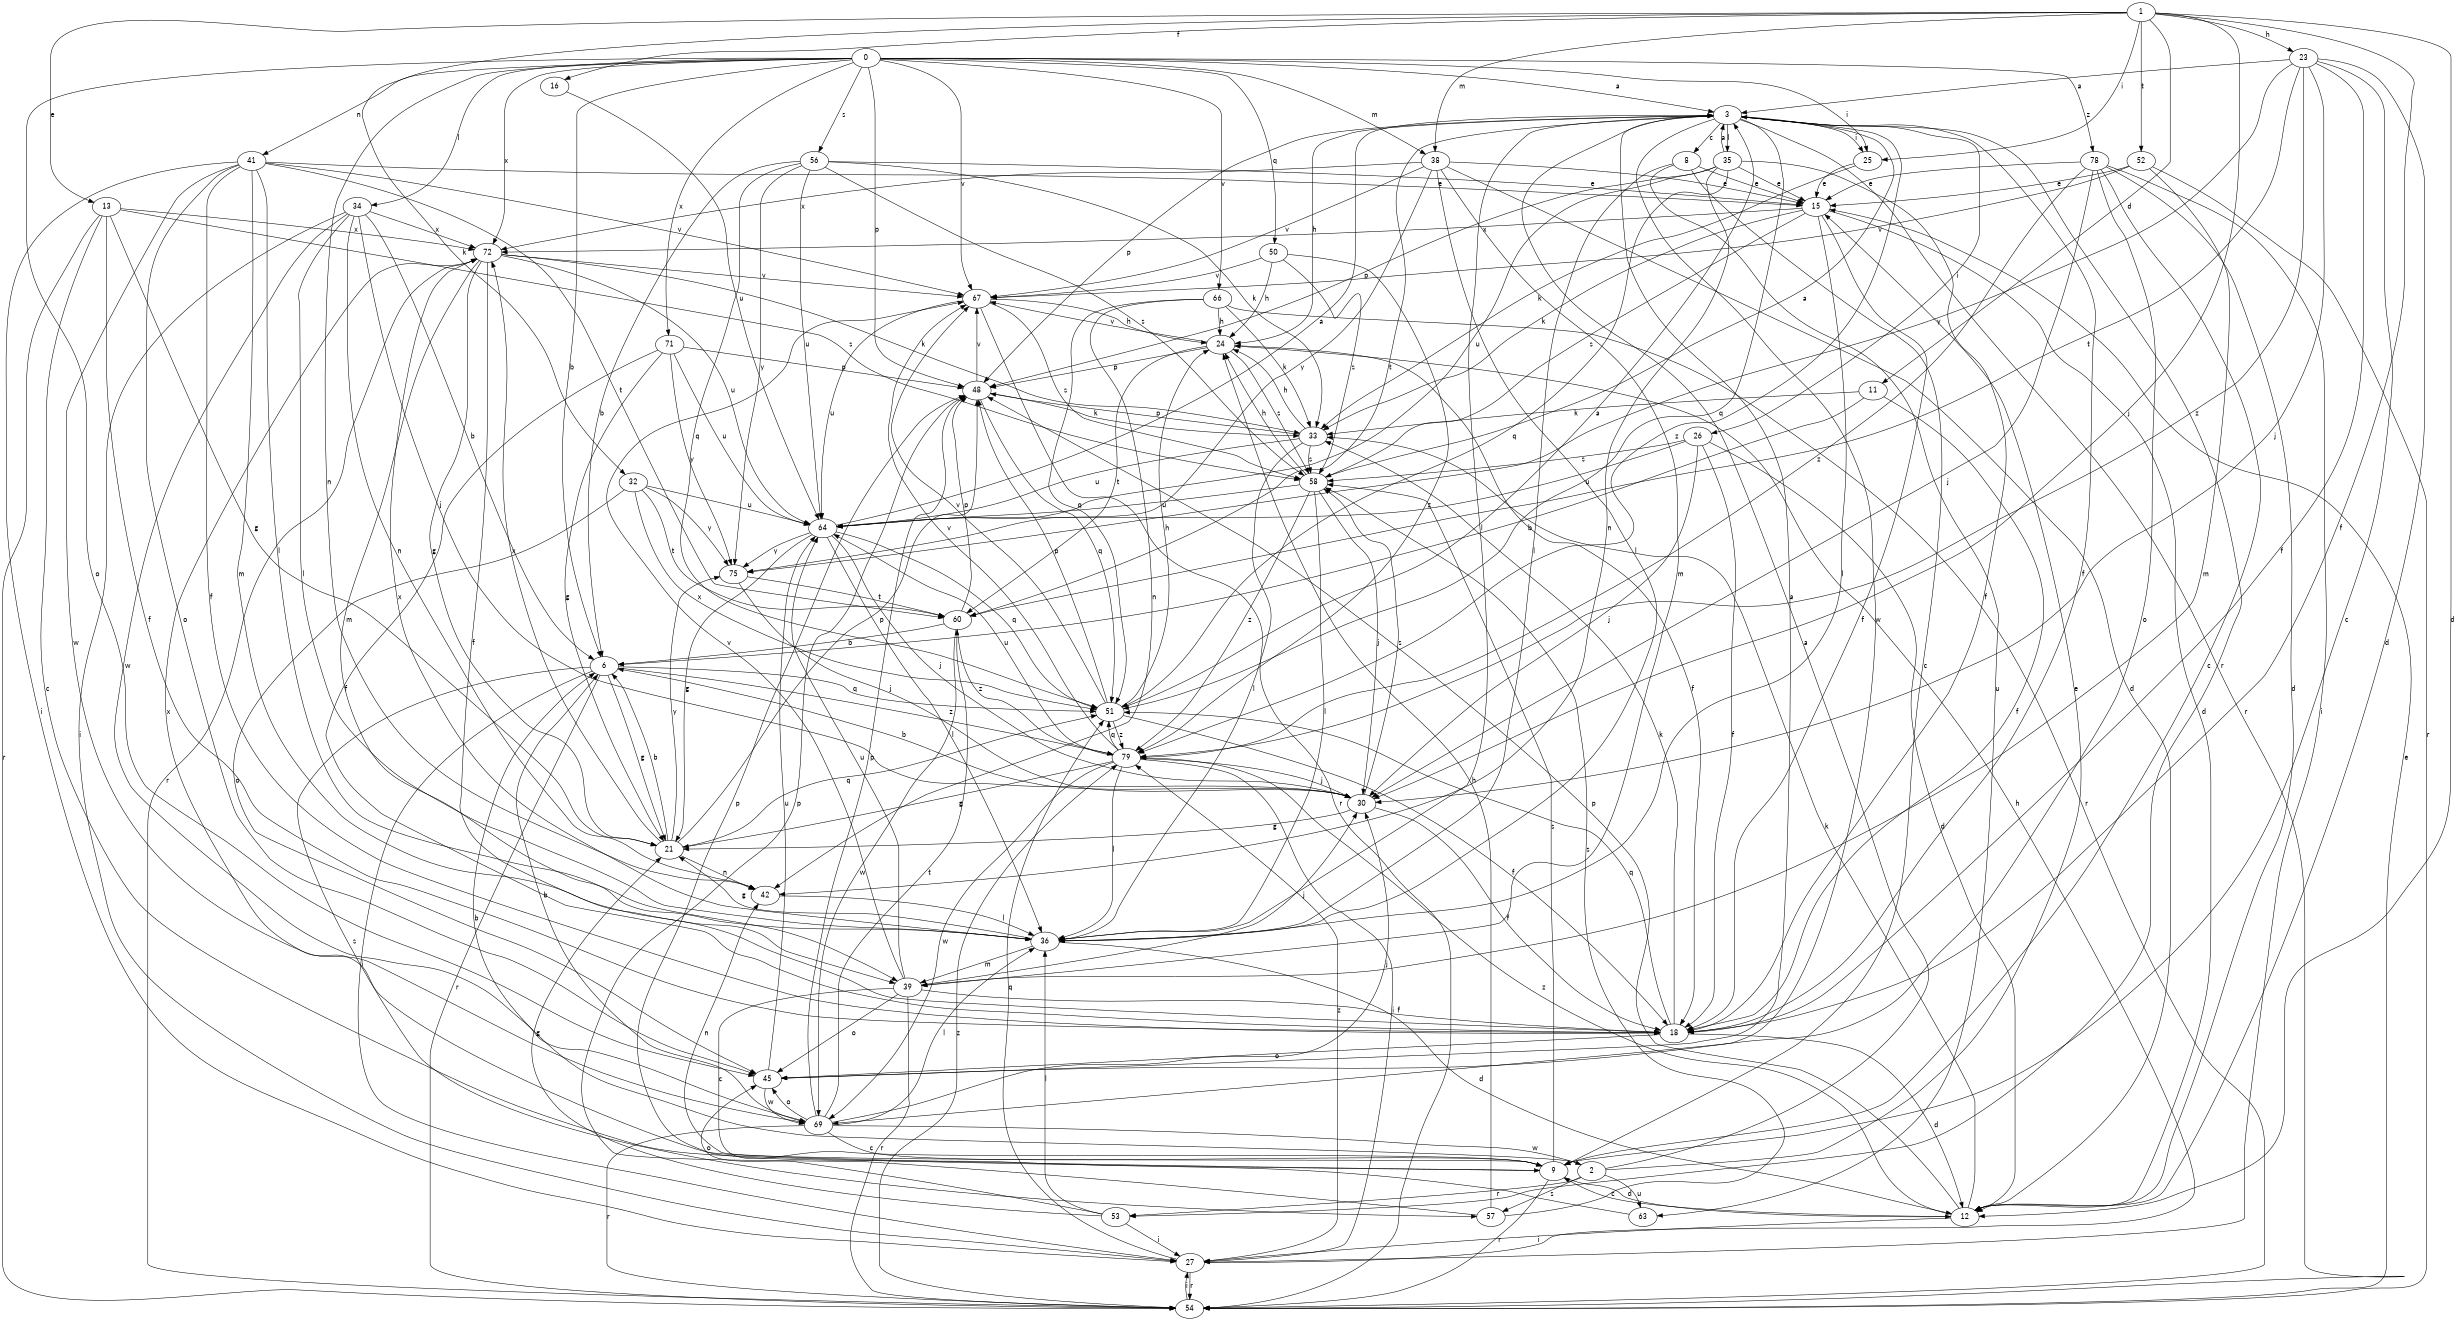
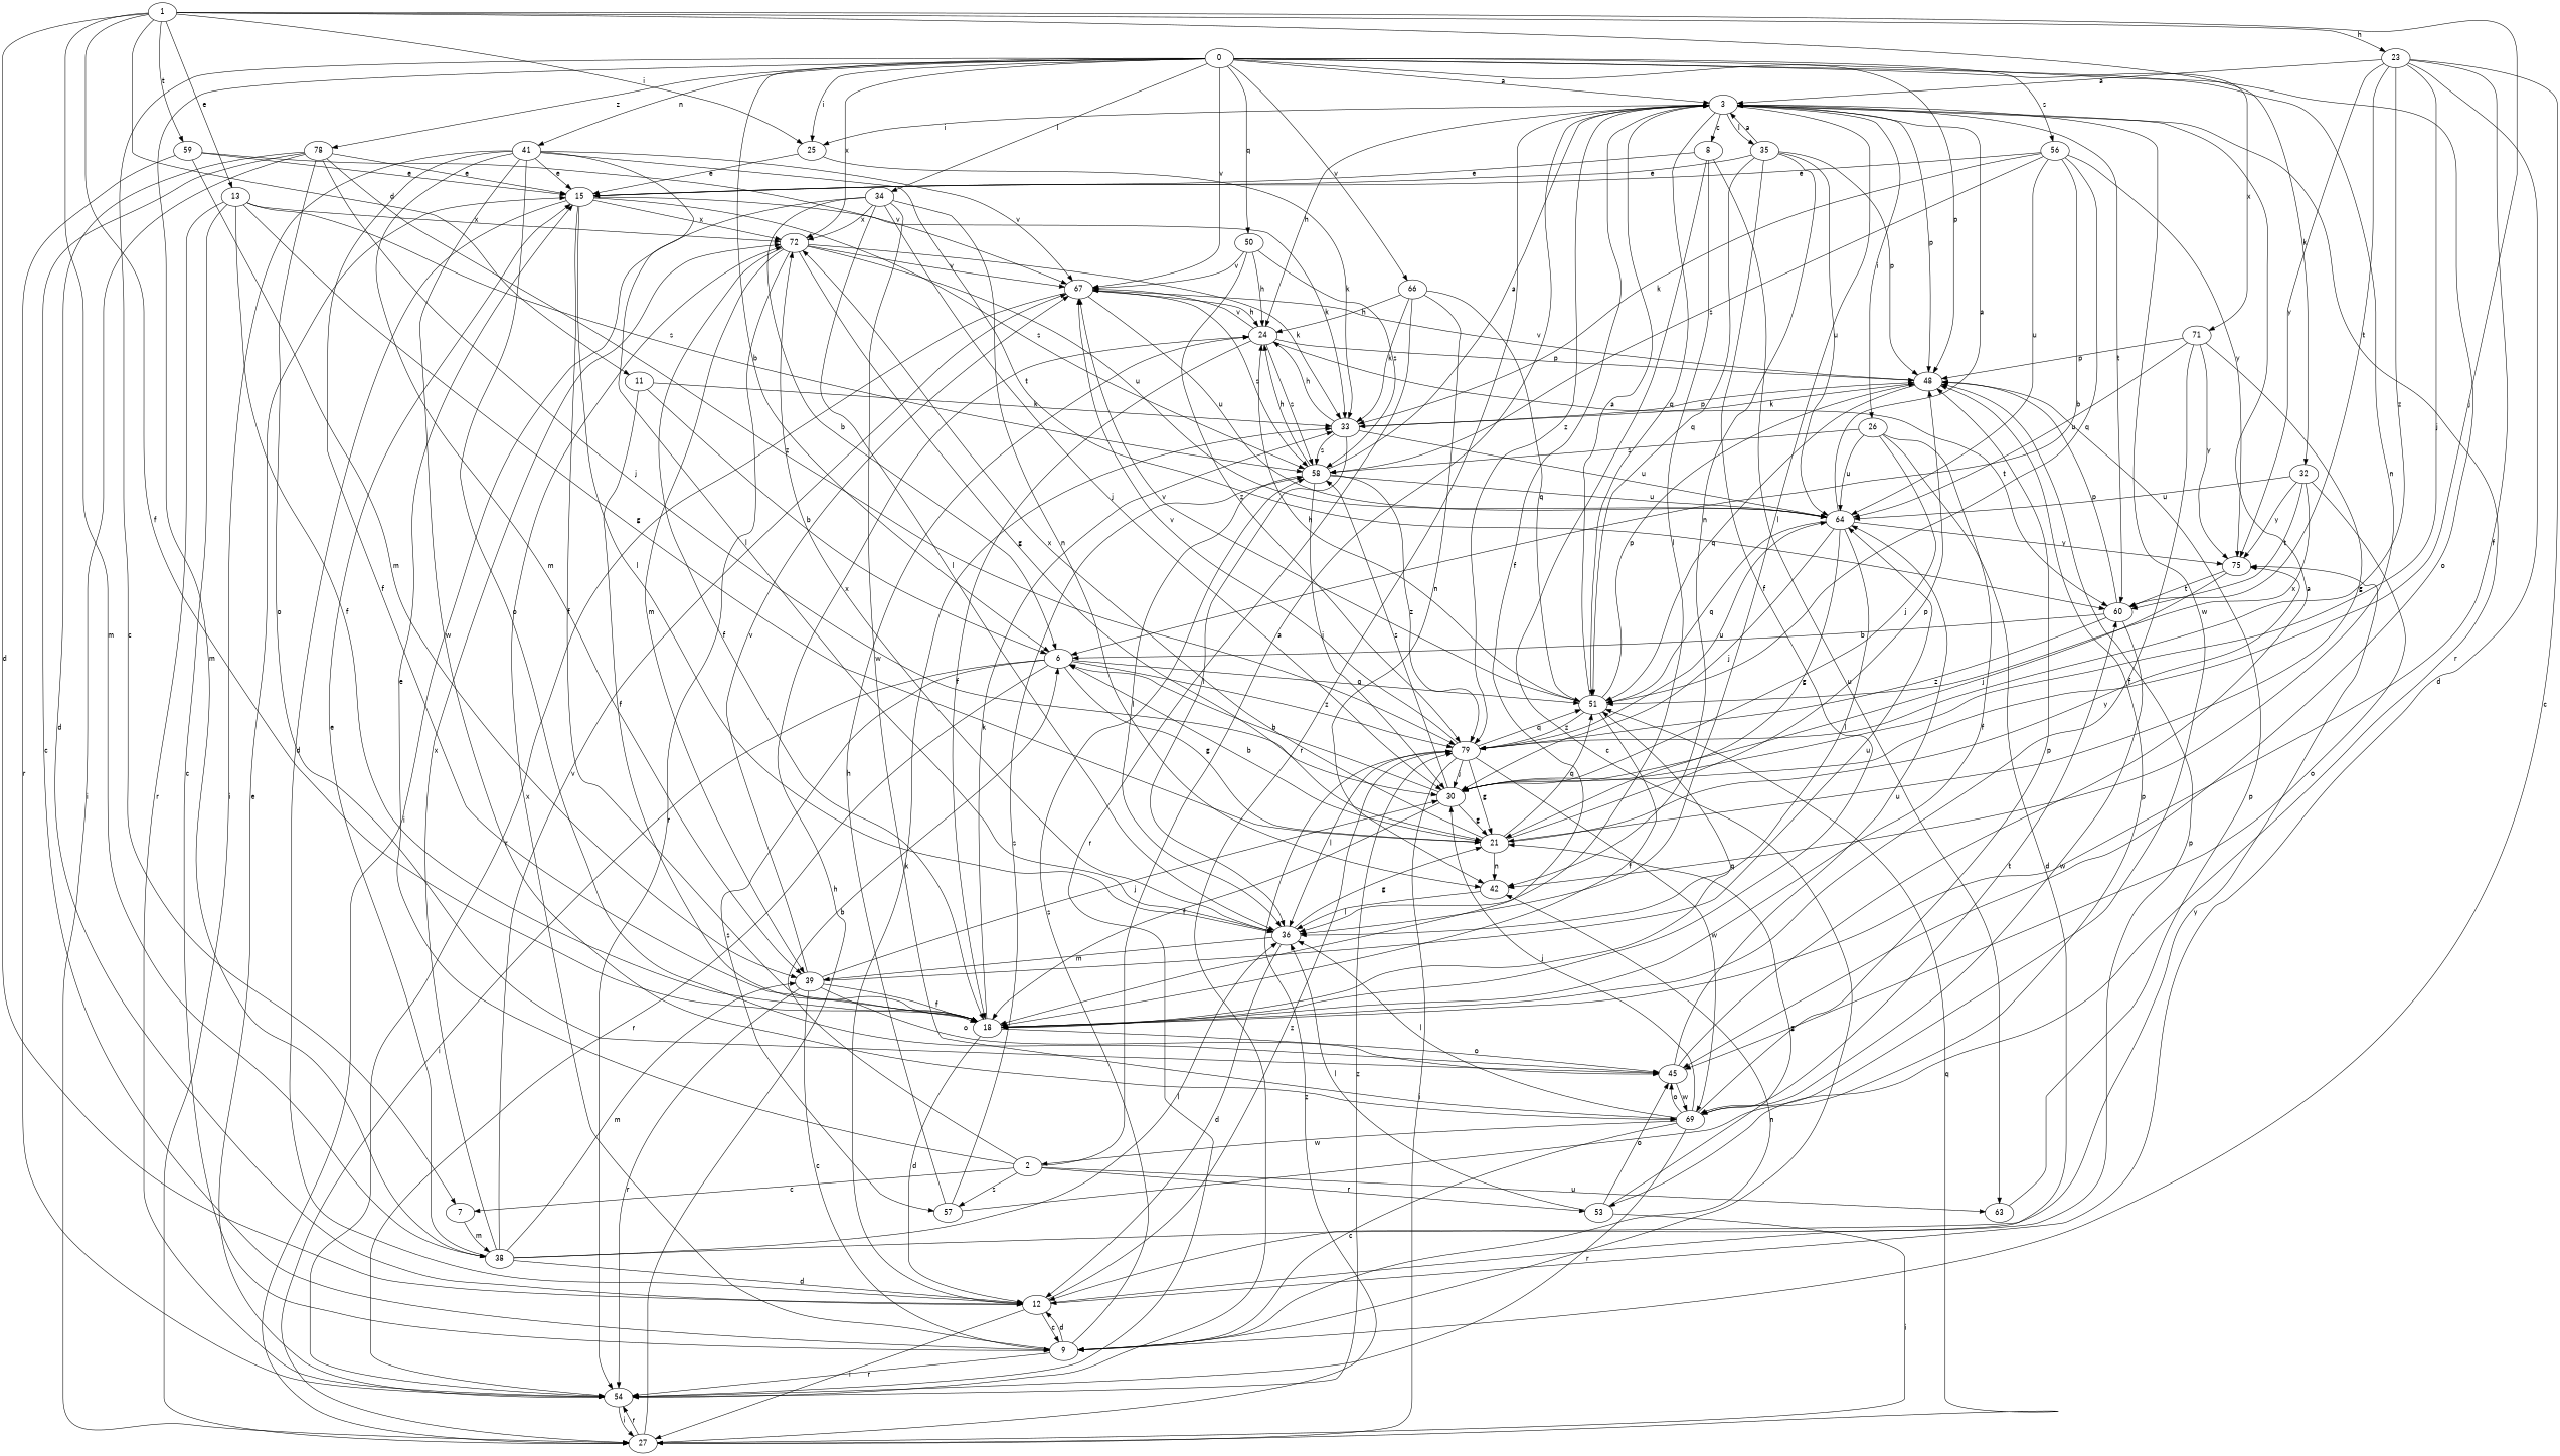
  strict digraph {
    fontname=Lato
    node [fontname=Lato]
    edge [fontname=Lato]
    0
    3
    6
+   7
    25
    34
    38
    41
    42
    45
    48
    50
    56
    66
    67
    71
    72
    78
    18
    53
    69
    8
    24
    26
    35
    36
    51
    54
    60
    79
    57
    21
    27
    15
    33
    30
    12
    75
    39
    64
    58
    9
    1
    11
    13
-   16
    23
    32
-   59 [label=52]
+   59
    2
    63
    0 -> 3 [label=a]
    0 -> 6 [label=b]
+   0 -> 7 [label=c]
    0 -> 25 [label=i]
    0 -> 34 [label=l]
    0 -> 38 [label=m]
    0 -> 41 [label=n]
    0 -> 42 [label=n]
    0 -> 45 [label=o]
    0 -> 48 [label=p]
    0 -> 50 [label=q]
    0 -> 56 [label=s]
    0 -> 66 [label=v]
    0 -> 67 [label=v]
    0 -> 71 [label=x]
    0 -> 72 [label=x]
    0 -> 78 [label=z]
    3 -> 25 [label=i]
    3 -> 48 [label=p]
    3 -> 18 [label=f]
    3 -> 53 [label=r]
    3 -> 69 [label=w]
    3 -> 8 [label=c]
    3 -> 24 [label=h]
    3 -> 26 [label=i]
    3 -> 35 [label=l]
    3 -> 36 [label=l]
    3 -> 51 [label=q]
    3 -> 54 [label=r]
    3 -> 60 [label=t]
    3 -> 79 [label=z]
    6 -> 51 [label=q]
    6 -> 54 [label=r]
    6 -> 79 [label=z]
    6 -> 57 [label=s]
    6 -> 21 [label=g]
    6 -> 27 [label=i]
+   7 -> 38 [label=m]
    25 -> 15 [label=e]
    25 -> 33 [label=k]
    34 -> 6 [label=b]
    34 -> 42 [label=n]
    34 -> 72 [label=x]
    34 -> 69 [label=w]
    34 -> 36 [label=l]
    34 -> 27 [label=i]
    34 -> 30 [label=j]
    38 -> 67 [label=v]
    38 -> 72 [label=x]
    38 -> 36 [label=l]
    38 -> 15 [label=e]
    38 -> 12 [label=d]
    38 -> 75 [label=y]
    38 -> 39 [label=m]
    41 -> 45 [label=o]
    41 -> 67 [label=v]
    41 -> 18 [label=f]
    41 -> 69 [label=w]
    41 -> 36 [label=l]
    41 -> 60 [label=t]
    41 -> 27 [label=i]
    41 -> 15 [label=e]
    41 -> 39 [label=m]
    42 -> 36 [label=l]
    45 -> 3 [label=a]
    45 -> 69 [label=w]
    45 -> 64 [label=u]
    48 -> 67 [label=v]
    48 -> 51 [label=q]
    48 -> 33 [label=k]
    50 -> 67 [label=v]
    50 -> 24 [label=h]
    50 -> 79 [label=z]
    50 -> 58 [label=s]
    56 -> 6 [label=b]
    56 -> 51 [label=q]
    56 -> 15 [label=e]
    56 -> 33 [label=k]
    56 -> 75 [label=y]
    56 -> 64 [label=u]
    56 -> 58 [label=s]
    66 -> 42 [label=n]
    66 -> 24 [label=h]
    66 -> 51 [label=q]
    66 -> 54 [label=r]
    66 -> 33 [label=k]
    67 -> 24 [label=h]
    67 -> 54 [label=r]
    67 -> 64 [label=u]
    67 -> 58 [label=s]
    71 -> 48 [label=p]
    71 -> 18 [label=f]
    71 -> 21 [label=g]
    71 -> 75 [label=y]
    71 -> 64 [label=u]
    72 -> 67 [label=v]
    72 -> 18 [label=f]
    72 -> 54 [label=r]
    72 -> 21 [label=g]
    72 -> 33 [label=k]
    72 -> 39 [label=m]
    72 -> 64 [label=u]
    78 -> 45 [label=o]
    78 -> 79 [label=z]
    78 -> 27 [label=i]
    78 -> 15 [label=e]
    78 -> 30 [label=j]
    78 -> 12 [label=d]
    78 -> 9 [label=c]
    18 -> 45 [label=o]
    18 -> 51 [label=q]
    18 -> 33 [label=k]
    18 -> 12 [label=d]
    53 -> 45 [label=o]
    53 -> 36 [label=l]
    53 -> 21 [label=g]
    53 -> 27 [label=i]
-   69 -> 6 [label=b]
    69 -> 45 [label=o]
    69 -> 48 [label=p]
    69 -> 36 [label=l]
    69 -> 54 [label=r]
    69 -> 60 [label=t]
    69 -> 30 [label=j]
    69 -> 9 [label=c]
    69 -> 2 [label=w]
    8 -> 36 [label=l]
    8 -> 15 [label=e]
    8 -> 9 [label=c]
    8 -> 63 [label=u]
    24 -> 48 [label=p]
    24 -> 67 [label=v]
    24 -> 18 [label=f]
    24 -> 60 [label=t]
    24 -> 58 [label=s]
    26 -> 18 [label=f]
    26 -> 30 [label=j]
    26 -> 12 [label=d]
    26 -> 64 [label=u]
    26 -> 58 [label=s]
    35 -> 3 [label=a]
    35 -> 42 [label=n]
    35 -> 48 [label=p]
    35 -> 18 [label=f]
    35 -> 51 [label=q]
    35 -> 15 [label=e]
    35 -> 64 [label=u]
    36 -> 72 [label=x]
    36 -> 21 [label=g]
    36 -> 12 [label=d]
    36 -> 39 [label=m]
    51 -> 3 [label=a]
    51 -> 48 [label=p]
    51 -> 67 [label=v]
    51 -> 18 [label=f]
    51 -> 24 [label=h]
    51 -> 79 [label=z]
    54 -> 79 [label=z]
    54 -> 27 [label=i]
    54 -> 15 [label=e]
    60 -> 6 [label=b]
    60 -> 48 [label=p]
    60 -> 69 [label=w]
    60 -> 79 [label=z]
    79 -> 67 [label=v]
    79 -> 69 [label=w]
    79 -> 36 [label=l]
    79 -> 51 [label=q]
    79 -> 21 [label=g]
    79 -> 27 [label=i]
    79 -> 30 [label=j]
    79 -> 64 [label=u]
    57 -> 48 [label=p]
    57 -> 24 [label=h]
    57 -> 58 [label=s]
    21 -> 6 [label=b]
    21 -> 42 [label=n]
    21 -> 48 [label=p]
    21 -> 72 [label=x]
    21 -> 51 [label=q]
    21 -> 75 [label=y]
    27 -> 24 [label=h]
    27 -> 51 [label=q]
    27 -> 54 [label=r]
    27 -> 79 [label=z]
    15 -> 72 [label=x]
    15 -> 18 [label=f]
    15 -> 36 [label=l]
    15 -> 33 [label=k]
    15 -> 12 [label=d]
    15 -> 58 [label=s]
    33 -> 48 [label=p]
    33 -> 24 [label=h]
    33 -> 36 [label=l]
    33 -> 64 [label=u]
    33 -> 58 [label=s]
    30 -> 6 [label=b]
    30 -> 18 [label=f]
    30 -> 21 [label=g]
    30 -> 58 [label=s]
    12 -> 48 [label=p]
    12 -> 79 [label=z]
    12 -> 27 [label=i]
    12 -> 33 [label=k]
    12 -> 9 [label=c]
    75 -> 60 [label=t]
    75 -> 30 [label=j]
    39 -> 45 [label=o]
    39 -> 67 [label=v]
    39 -> 18 [label=f]
    39 -> 54 [label=r]
    39 -> 30 [label=j]
    39 -> 64 [label=u]
    39 -> 9 [label=c]
    64 -> 3 [label=a]
    64 -> 36 [label=l]
    64 -> 51 [label=q]
    64 -> 21 [label=g]
    64 -> 30 [label=j]
    64 -> 75 [label=y]
    58 -> 3 [label=a]
    58 -> 24 [label=h]
    58 -> 36 [label=l]
    58 -> 79 [label=z]
    58 -> 30 [label=j]
    58 -> 64 [label=u]
    9 -> 42 [label=n]
    9 -> 72 [label=x]
    9 -> 54 [label=r]
    9 -> 12 [label=d]
    9 -> 58 [label=s]
    1 -> 25 [label=i]
    1 -> 38 [label=m]
    1 -> 18 [label=f]
    1 -> 30 [label=j]
    1 -> 12 [label=d]
    1 -> 11 [label=d]
    1 -> 13 [label=e]
-   1 -> 16 [label=f]
    1 -> 23 [label=h]
    1 -> 32 [label=k]
    1 -> 59 [label=t]
    11 -> 6 [label=b]
    11 -> 18 [label=f]
    11 -> 33 [label=k]
    13 -> 72 [label=x]
    13 -> 18 [label=f]
    13 -> 54 [label=r]
    13 -> 21 [label=g]
    13 -> 58 [label=s]
    13 -> 9 [label=c]
-   16 -> 64 [label=u]
    23 -> 3 [label=a]
    23 -> 18 [label=f]
    23 -> 60 [label=t]
    23 -> 79 [label=z]
    23 -> 30 [label=j]
    23 -> 12 [label=d]
    23 -> 75 [label=y]
    23 -> 9 [label=c]
    32 -> 45 [label=o]
    32 -> 51 [label=x]
    32 -> 60 [label=t]
    32 -> 75 [label=y]
    32 -> 64 [label=u]
    59 -> 67 [label=v]
    59 -> 54 [label=r]
    59 -> 15 [label=e]
    59 -> 39 [label=m]
    2 -> 3 [label=a]
    2 -> 6 [label=b]
+   2 -> 7 [label=c]
    2 -> 53 [label=r]
    2 -> 57 [label=s]
    2 -> 15 [label=e]
    2 -> 63 [label=u]
    63 -> 48 [label=p]
  }
